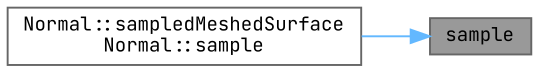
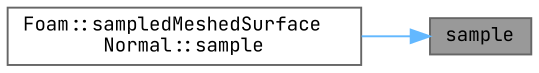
  digraph {
    rankdir=RL
    fontname="JetBrains Mono"
    node [fontname="JetBrains Mono" fontsize=10 shape=box style=filled]
    n1 [color=gray40 fillcolor=grey60 fontcolor=black height=0.2 label=sample width=0.4]
-   n2 [color=grey40 fillcolor=white height=0.2 label="Normal::sampledMeshedSurface\lNormal::sample" width=0.4]
+   n2 [color=grey40 fillcolor=white height=0.2 label="Foam::sampledMeshedSurface\lNormal::sample" width=0.4]
    n1 -> n2 [color=steelblue1 dir=back fontname="JetBrains Mono" fontsize=10 labelfontname=Helvetica labelfontsize=10 style=solid]
  }
